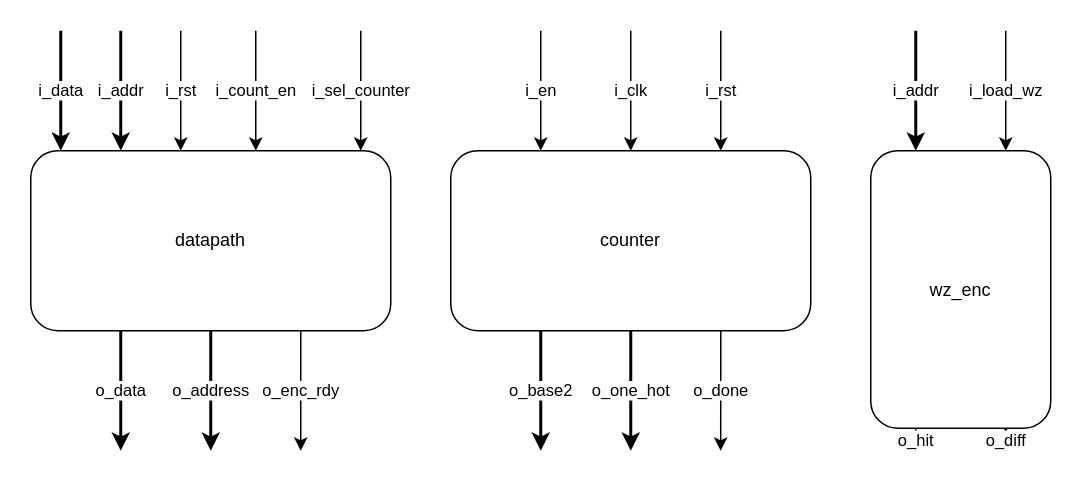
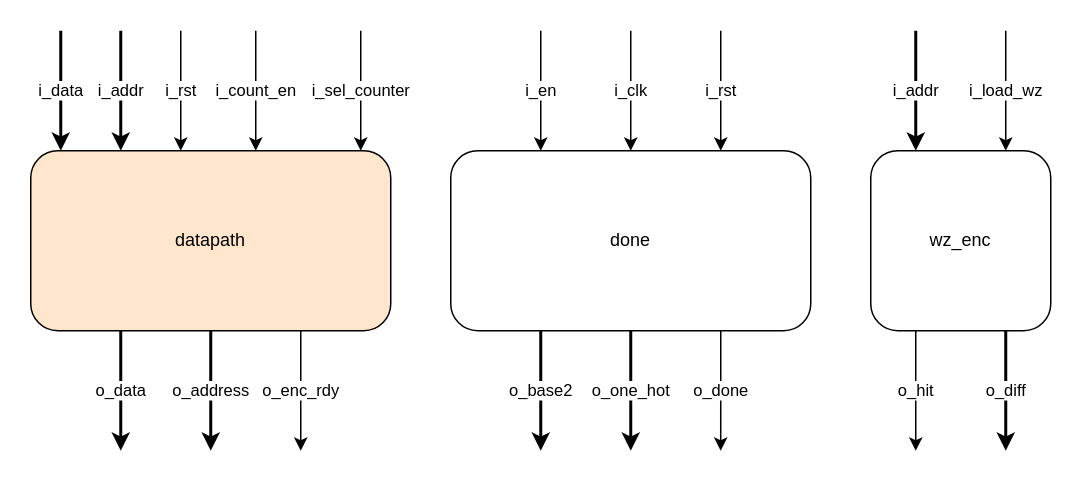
  <mxCell id="0" />
  <mxCell id="1" parent="0" />
  <mxCell id="2" value="o_done" style="edgeStyle=orthogonalEdgeStyle;rounded=0;orthogonalLoop=1;jettySize=auto;html=1;exitX=0.75;exitY=1;exitDx=0;exitDy=0;strokeWidth=1;" parent="1" source="3" edge="1"><mxGeometry relative="1" as="geometry"><mxPoint x="479.966" y="300" as="targetPoint" /></mxGeometry></mxCell>
- <mxCell id="3" value="counter" style="rounded=1;whiteSpace=wrap;html=1;" parent="1" vertex="1"><mxGeometry x="300" y="100" width="240" height="120" as="geometry" /></mxCell>
+ <mxCell id="3" value="done" style="rounded=1;whiteSpace=wrap;html=1;" parent="1" vertex="1"><mxGeometry x="300" y="100" width="240" height="120" as="geometry" /></mxCell>
  <mxCell id="4" value="i_en" style="endArrow=classic;html=1;entryX=0.25;entryY=0;entryDx=0;entryDy=0;" parent="1" target="3" edge="1"><mxGeometry width="50" height="50" relative="1" as="geometry"><mxPoint x="360" y="20" as="sourcePoint" /><mxPoint x="560" y="160" as="targetPoint" /></mxGeometry></mxCell>
  <mxCell id="5" value="i_clk" style="endArrow=classic;html=1;entryX=0.5;entryY=0;entryDx=0;entryDy=0;" parent="1" target="3" edge="1"><mxGeometry width="50" height="50" relative="1" as="geometry"><mxPoint x="420" y="20" as="sourcePoint" /><mxPoint x="440" y="70" as="targetPoint" /></mxGeometry></mxCell>
  <mxCell id="6" value="i_rst" style="endArrow=classic;html=1;entryX=0.75;entryY=0;entryDx=0;entryDy=0;" parent="1" target="3" edge="1"><mxGeometry width="50" height="50" relative="1" as="geometry"><mxPoint x="480" y="20" as="sourcePoint" /><mxPoint x="630" y="50" as="targetPoint" /></mxGeometry></mxCell>
  <mxCell id="7" value="o_base2" style="endArrow=classic;html=1;exitX=0.25;exitY=1;exitDx=0;exitDy=0;strokeWidth=2;" parent="1" source="3" edge="1"><mxGeometry width="50" height="50" relative="1" as="geometry"><mxPoint x="450" y="220" as="sourcePoint" /><mxPoint x="360" y="300" as="targetPoint" /></mxGeometry></mxCell>
  <mxCell id="8" value="o_one_hot" style="endArrow=classic;html=1;exitX=0.5;exitY=1;exitDx=0;exitDy=0;strokeWidth=2;" parent="1" source="3" edge="1"><mxGeometry width="50" height="50" relative="1" as="geometry"><mxPoint x="399.66" y="230" as="sourcePoint" /><mxPoint x="420" y="300" as="targetPoint" /></mxGeometry></mxCell>
  <mxCell id="9" value="o_hit" style="edgeStyle=elbowEdgeStyle;rounded=0;orthogonalLoop=1;jettySize=auto;elbow=vertical;html=1;exitX=0.25;exitY=1;exitDx=0;exitDy=0;" parent="1" source="11" edge="1"><mxGeometry relative="1" as="geometry"><mxPoint x="610" y="300" as="targetPoint" /></mxGeometry></mxCell>
  <mxCell id="10" value="o_diff" style="edgeStyle=elbowEdgeStyle;rounded=0;orthogonalLoop=1;jettySize=auto;elbow=vertical;html=1;exitX=0.75;exitY=1;exitDx=0;exitDy=0;strokeWidth=2;" parent="1" source="11" edge="1"><mxGeometry relative="1" as="geometry"><mxPoint x="670" y="300" as="targetPoint" /></mxGeometry></mxCell>
- <mxCell id="11" value="wz_enc" style="rounded=1;whiteSpace=wrap;html=1;" parent="1" vertex="1"><mxGeometry x="580" y="100" width="120" height="185" as="geometry" /></mxCell>
+ <mxCell id="11" value="wz_enc" style="rounded=1;whiteSpace=wrap;html=1;" parent="1" vertex="1"><mxGeometry x="580" y="100" width="120" height="120" as="geometry" /></mxCell>
  <mxCell id="12" value="i_addr" style="endArrow=classic;html=1;entryX=0.25;entryY=0;entryDx=0;entryDy=0;strokeWidth=2;" parent="1" target="11" edge="1"><mxGeometry width="50" height="50" relative="1" as="geometry"><mxPoint x="610" y="20" as="sourcePoint" /><mxPoint x="610" y="20" as="targetPoint" /></mxGeometry></mxCell>
  <mxCell id="13" value="i_load_wz" style="endArrow=classic;html=1;entryX=0.75;entryY=0;entryDx=0;entryDy=0;" parent="1" target="11" edge="1"><mxGeometry width="50" height="50" relative="1" as="geometry"><mxPoint x="670" y="20" as="sourcePoint" /><mxPoint x="620" y="110" as="targetPoint" /></mxGeometry></mxCell>
  <mxCell id="14" value="o_data" style="edgeStyle=elbowEdgeStyle;rounded=0;orthogonalLoop=1;jettySize=auto;elbow=vertical;html=1;exitX=0.25;exitY=1;exitDx=0;exitDy=0;strokeWidth=2;" parent="1" source="17" edge="1"><mxGeometry relative="1" as="geometry"><mxPoint x="80" y="300" as="targetPoint" /></mxGeometry></mxCell>
  <mxCell id="15" value="o_address" style="edgeStyle=elbowEdgeStyle;rounded=0;orthogonalLoop=1;jettySize=auto;elbow=vertical;html=1;exitX=0.5;exitY=1;exitDx=0;exitDy=0;strokeWidth=2;" parent="1" source="17" edge="1"><mxGeometry relative="1" as="geometry"><mxPoint x="140" y="300" as="targetPoint" /></mxGeometry></mxCell>
  <mxCell id="16" value="o_enc_rdy" style="edgeStyle=elbowEdgeStyle;rounded=0;orthogonalLoop=1;jettySize=auto;elbow=vertical;html=1;exitX=0.75;exitY=1;exitDx=0;exitDy=0;strokeWidth=1;" parent="1" source="17" edge="1"><mxGeometry relative="1" as="geometry"><mxPoint x="200" y="300" as="targetPoint" /></mxGeometry></mxCell>
- <mxCell id="17" value="datapath" style="rounded=1;whiteSpace=wrap;html=1;" parent="1" vertex="1"><mxGeometry x="20" y="100" width="240" height="120" as="geometry" /></mxCell>
+ <mxCell id="17" value="datapath" style="rounded=1;whiteSpace=wrap;html=1;fillColor=#ffe6cc;" parent="1" vertex="1"><mxGeometry x="20" y="100" width="240" height="120" as="geometry" /></mxCell>
  <mxCell id="18" value="i_rst" style="endArrow=classic;html=1;strokeWidth=1;" parent="1" edge="1"><mxGeometry width="50" height="50" relative="1" as="geometry"><mxPoint x="120" y="20" as="sourcePoint" /><mxPoint x="120" y="100" as="targetPoint" /></mxGeometry></mxCell>
  <mxCell id="19" value="i_data" style="endArrow=classic;html=1;strokeWidth=2;entryX=0.25;entryY=0;entryDx=0;entryDy=0;" parent="1" edge="1"><mxGeometry width="50" height="50" relative="1" as="geometry"><mxPoint x="40" y="20" as="sourcePoint" /><mxPoint x="40" y="100" as="targetPoint" /></mxGeometry></mxCell>
  <mxCell id="20" value="i_addr" style="endArrow=classic;html=1;strokeWidth=2;entryX=0.25;entryY=0;entryDx=0;entryDy=0;" parent="1" edge="1"><mxGeometry width="50" height="50" relative="1" as="geometry"><mxPoint x="80" y="20" as="sourcePoint" /><mxPoint x="80" y="100" as="targetPoint" /></mxGeometry></mxCell>
  <mxCell id="21" value="i_count_en" style="endArrow=classic;html=1;strokeWidth=1;entryX=0.25;entryY=0;entryDx=0;entryDy=0;" parent="1" edge="1"><mxGeometry width="50" height="50" relative="1" as="geometry"><mxPoint x="170" y="20" as="sourcePoint" /><mxPoint x="170" y="100" as="targetPoint" /></mxGeometry></mxCell>
  <mxCell id="22" value="i_sel_counter" style="endArrow=classic;html=1;strokeWidth=1;entryX=0.25;entryY=0;entryDx=0;entryDy=0;" parent="1" edge="1"><mxGeometry width="50" height="50" relative="1" as="geometry"><mxPoint x="240" y="20" as="sourcePoint" /><mxPoint x="240" y="100" as="targetPoint" /></mxGeometry></mxCell>
